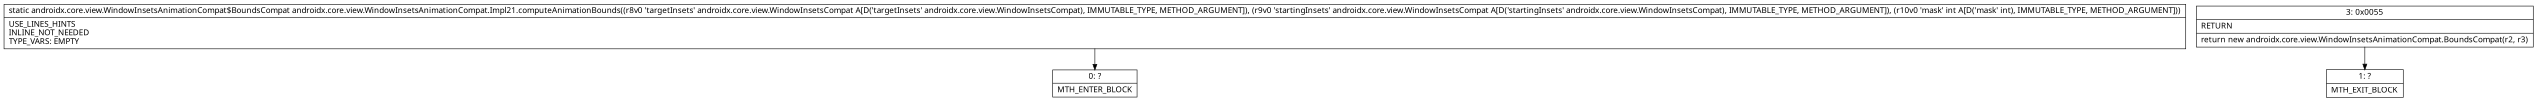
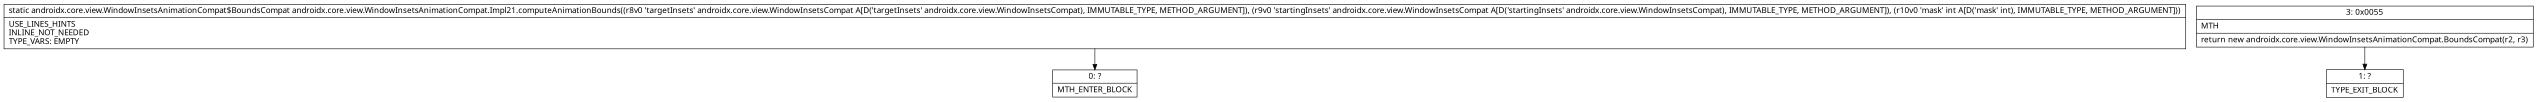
  digraph {
    fontname="Noto Sans"
    node [fontname="Noto Sans" shape=record]
    edge [fontname="Noto Sans"]
    n1 [label="{0\:\ ?|MTH_ENTER_BLOCK\l}"]
-   n2 [label="{3\:\ 0x0055|RETURN\l|return new androidx.core.view.WindowInsetsAnimationCompat.BoundsCompat(r2, r3)\l}"]
-   n3 [label="{1\:\ ?|MTH_EXIT_BLOCK\l}"]
+   n2 [label="{3\:\ 0x0055|MTH\l|return new androidx.core.view.WindowInsetsAnimationCompat.BoundsCompat(r2, r3)\l}"]
+   n3 [label="{1\:\ ?|TYPE_EXIT_BLOCK\l}"]
    n4 [label="{static androidx.core.view.WindowInsetsAnimationCompat$BoundsCompat androidx.core.view.WindowInsetsAnimationCompat.Impl21.computeAnimationBounds((r8v0 'targetInsets' androidx.core.view.WindowInsetsCompat A[D('targetInsets' androidx.core.view.WindowInsetsCompat), IMMUTABLE_TYPE, METHOD_ARGUMENT]), (r9v0 'startingInsets' androidx.core.view.WindowInsetsCompat A[D('startingInsets' androidx.core.view.WindowInsetsCompat), IMMUTABLE_TYPE, METHOD_ARGUMENT]), (r10v0 'mask' int A[D('mask' int), IMMUTABLE_TYPE, METHOD_ARGUMENT]))  | USE_LINES_HINTS\lINLINE_NOT_NEEDED\lTYPE_VARS: EMPTY\l}"]
    n2 -> n3
    n4 -> n1
  }
